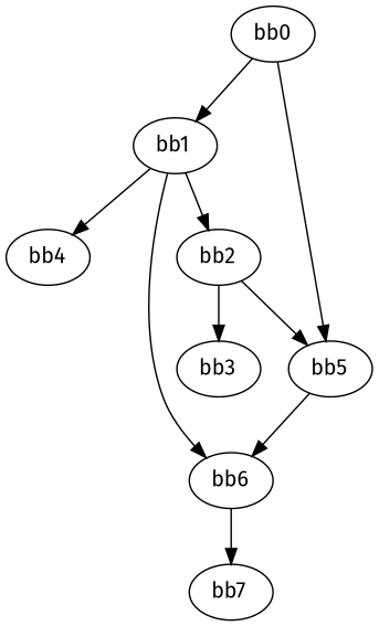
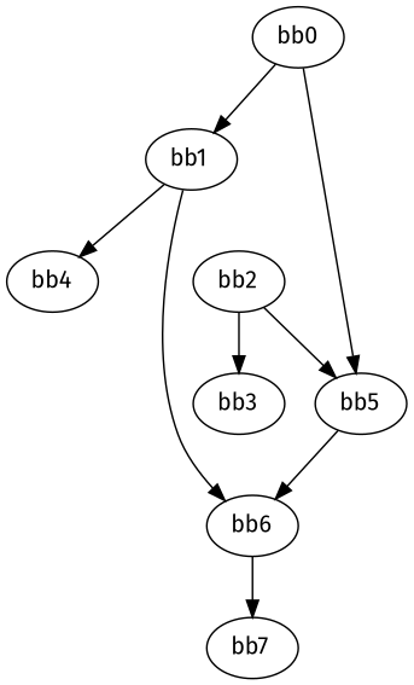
  digraph {
    fontname="Fira Sans"
    node [fontname="Fira Sans"]
    edge [fontname="Fira Sans"]
    n1 [label="bb0\l"]
    n2 [label="bb1\l"]
    n3 [label="bb5\l"]
    n4 [label="bb2\l"]
    n5 [label="bb4\l"]
    n6 [label="bb6\l"]
    n7 [label="bb3\l"]
    n8 [label="bb7\l"]
    n1 -> n2
    n1 -> n3
-   n2 -> n4
    n2 -> n5
    n2 -> n6
    n3 -> n6
    n4 -> n3
    n4 -> n7
    n6 -> n8
  }
